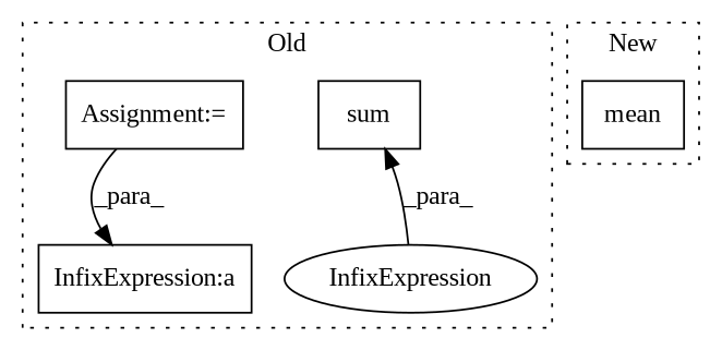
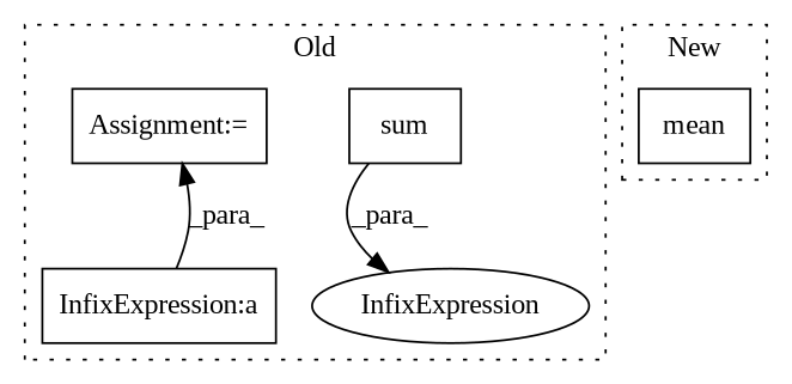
  digraph {
    fontname="Liberation Serif"
    node [a=32 fontname="Liberation Serif" l=1 shape=box]
    edge [fontname="Liberation Serif"]
    n1 [l="4,1" label=sum s="4820,4831"]
    n2 [a=7 label="Assignment:=" s=4802]
    n3 [a=34 label=InfixExpression s=4830 shape=ellipse]
    n4 [a=27 l=3 label="InfixExpression:a" s=4832]
    n5 [l="5,1" label=mean s="4317,4340"]
    subgraph cluster_1 {
      label=Old
      style=dotted
      n1
      n2
      n3
      n4
    }
    subgraph cluster_2 {
      label=New
      style=dotted
      n5
    }
-   n3 -> n1 [label=_para_]
-   n2 -> n4 [label=_para_]
+   n1 -> n3 [label=_para_]
+   n4 -> n2 [label=_para_]
  }
